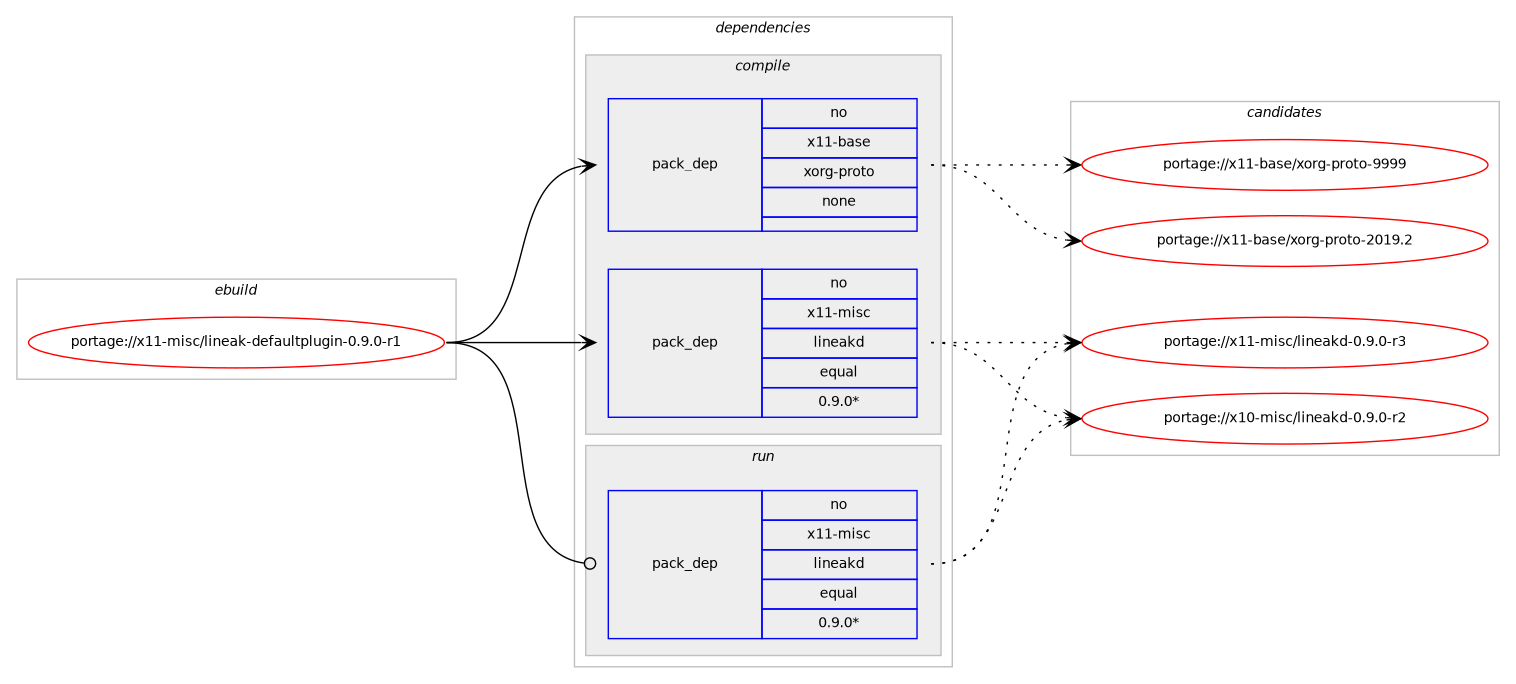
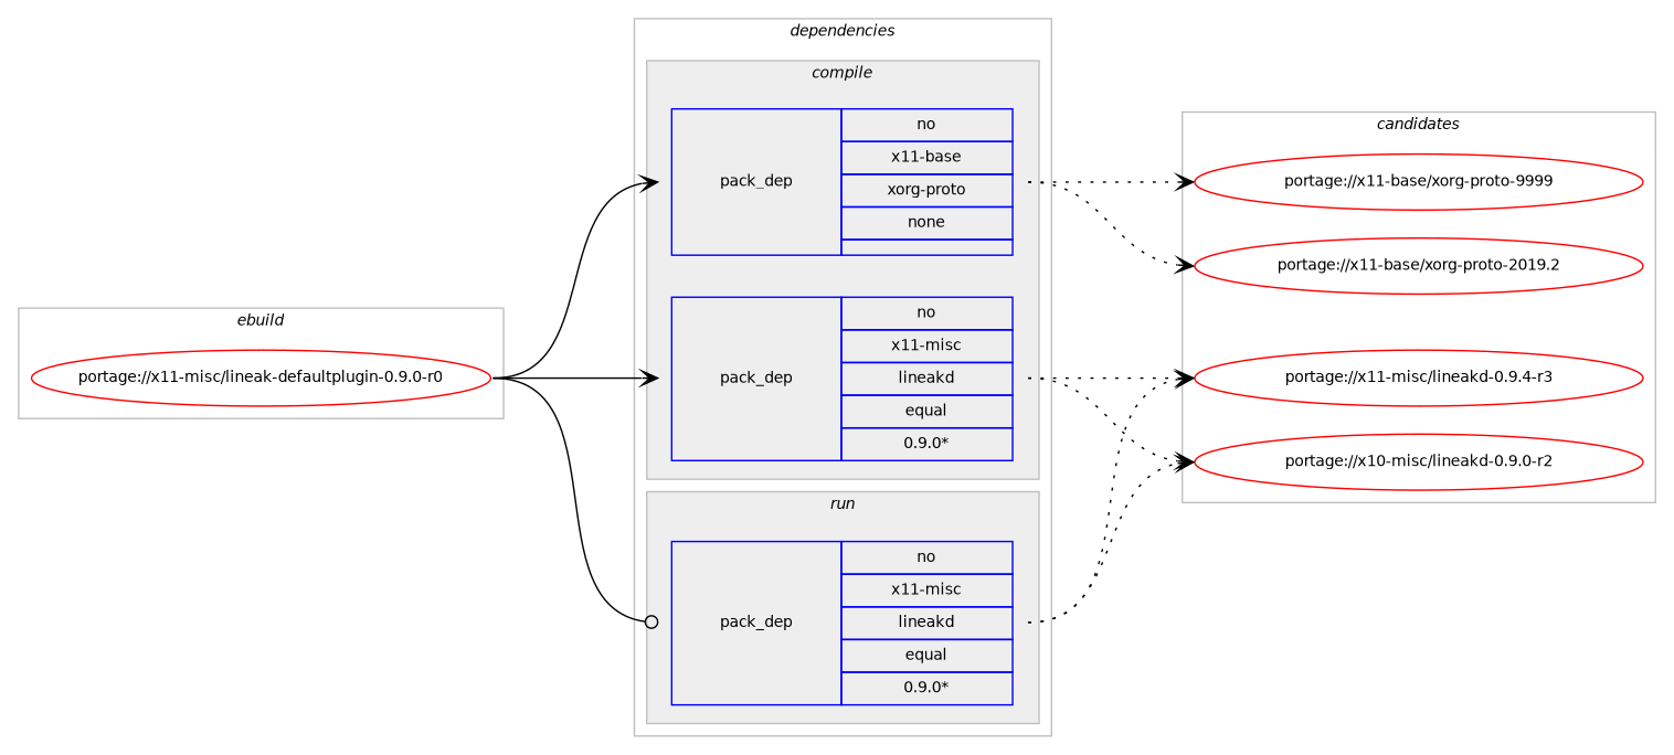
  digraph {
    compound=true
    concentrate=true
    fontname=Helvetica
    fontsize=10
    newrank=true
    rankdir=LR
    ranksep=1.5
    node [color=red fontname=Helvetica fontsize=10]
    edge [arrowhead=vee headport=w style=dotted tailport=e weight=100]
-   n1 [label="portage://x11-misc/lineak-defaultplugin-0.9.0-r1" width=4]
+   n1 [label="portage://x11-misc/lineak-defaultplugin-0.9.0-r0" width=4]
    n2 [color=blue label=<<TABLE BORDER="0" CELLBORDER="1" CELLSPACING="0" CELLPADDING="4" WIDTH="220"><TR><TD ROWSPAN="6" CELLPADDING="30">pack_dep</TD></TR><TR><TD WIDTH="110">no</TD></TR><TR><TD>x11-base</TD></TR><TR><TD>xorg-proto</TD></TR><TR><TD>none</TD></TR><TR><TD></TD></TR></TABLE>> shape=none]
    n3 [color=blue label=<<TABLE BORDER="0" CELLBORDER="1" CELLSPACING="0" CELLPADDING="4" WIDTH="220"><TR><TD ROWSPAN="6" CELLPADDING="30">pack_dep</TD></TR><TR><TD WIDTH="110">no</TD></TR><TR><TD>x11-misc</TD></TR><TR><TD>lineakd</TD></TR><TR><TD>equal</TD></TR><TR><TD>0.9.0*</TD></TR></TABLE>> shape=none]
    n4 [color=blue label=<<TABLE BORDER="0" CELLBORDER="1" CELLSPACING="0" CELLPADDING="4" WIDTH="220"><TR><TD ROWSPAN="6" CELLPADDING="30">pack_dep</TD></TR><TR><TD WIDTH="110">no</TD></TR><TR><TD>x11-misc</TD></TR><TR><TD>lineakd</TD></TR><TR><TD>equal</TD></TR><TR><TD>0.9.0*</TD></TR></TABLE>> shape=none]
    n5 [label="portage://x11-base/xorg-proto-9999" width=4]
    n6 [label="portage://x11-base/xorg-proto-2019.2" width=4]
-   n7 [label="portage://x11-misc/lineakd-0.9.0-r3" width=4]
+   n7 [label="portage://x11-misc/lineakd-0.9.4-r3" width=4]
    n8 [label="portage://x10-misc/lineakd-0.9.0-r2" width=4]
    subgraph cluster_1 {
      color=gray
      label=<<i>ebuild</i>>
      rank=same
      n1
    }
    subgraph cluster_2 {
      color=gray
      label=<<i>dependencies</i>>
      subgraph cluster_3 {
        color=gray
        fillcolor="#eeeeee"
        label=<<i>compile</i>>
        style=filled
        subgraph sub_4 {
          color=gray
          fillcolor="#eeeeee"
          label=<<i>compile</i>>
          style=filled
          n2
        }
        subgraph sub_5 {
          color=gray
          fillcolor="#eeeeee"
          label=<<i>compile</i>>
          style=filled
          n3
        }
      }
      subgraph cluster_6 {
        color=gray
        fillcolor="#eeeeee"
        label=<<i>compile and run</i>>
        style=filled
      }
      subgraph cluster_7 {
        color=gray
        fillcolor="#eeeeee"
        label=<<i>run</i>>
        style=filled
        subgraph sub_8 {
          color=gray
          fillcolor="#eeeeee"
          label=<<i>run</i>>
          style=filled
          n4
        }
      }
    }
    subgraph cluster_9 {
      color=gray
      label=<<i>candidates</i>>
      rank=same
      subgraph sub_10 {
        color=black
        label=<<i>candidates</i>>
        nodesep=1
        rank=same
        n5
        n6
      }
      subgraph sub_11 {
        color=black
        label=<<i>candidates</i>>
        nodesep=1
        rank=same
        n7
        n8
      }
      subgraph sub_12 {
        color=black
        label=<<i>candidates</i>>
        nodesep=1
        rank=same
        n7
        n8
      }
    }
    n1 -> n2 [style=solid weight=20]
    n1 -> n3 [style=solid weight=20]
    n1 -> n4 [arrowhead=odot style=solid weight=20]
    n2 -> n5
    n2 -> n6
    n3 -> n7
    n3 -> n8
    n4 -> n7
    n4 -> n8
  }
